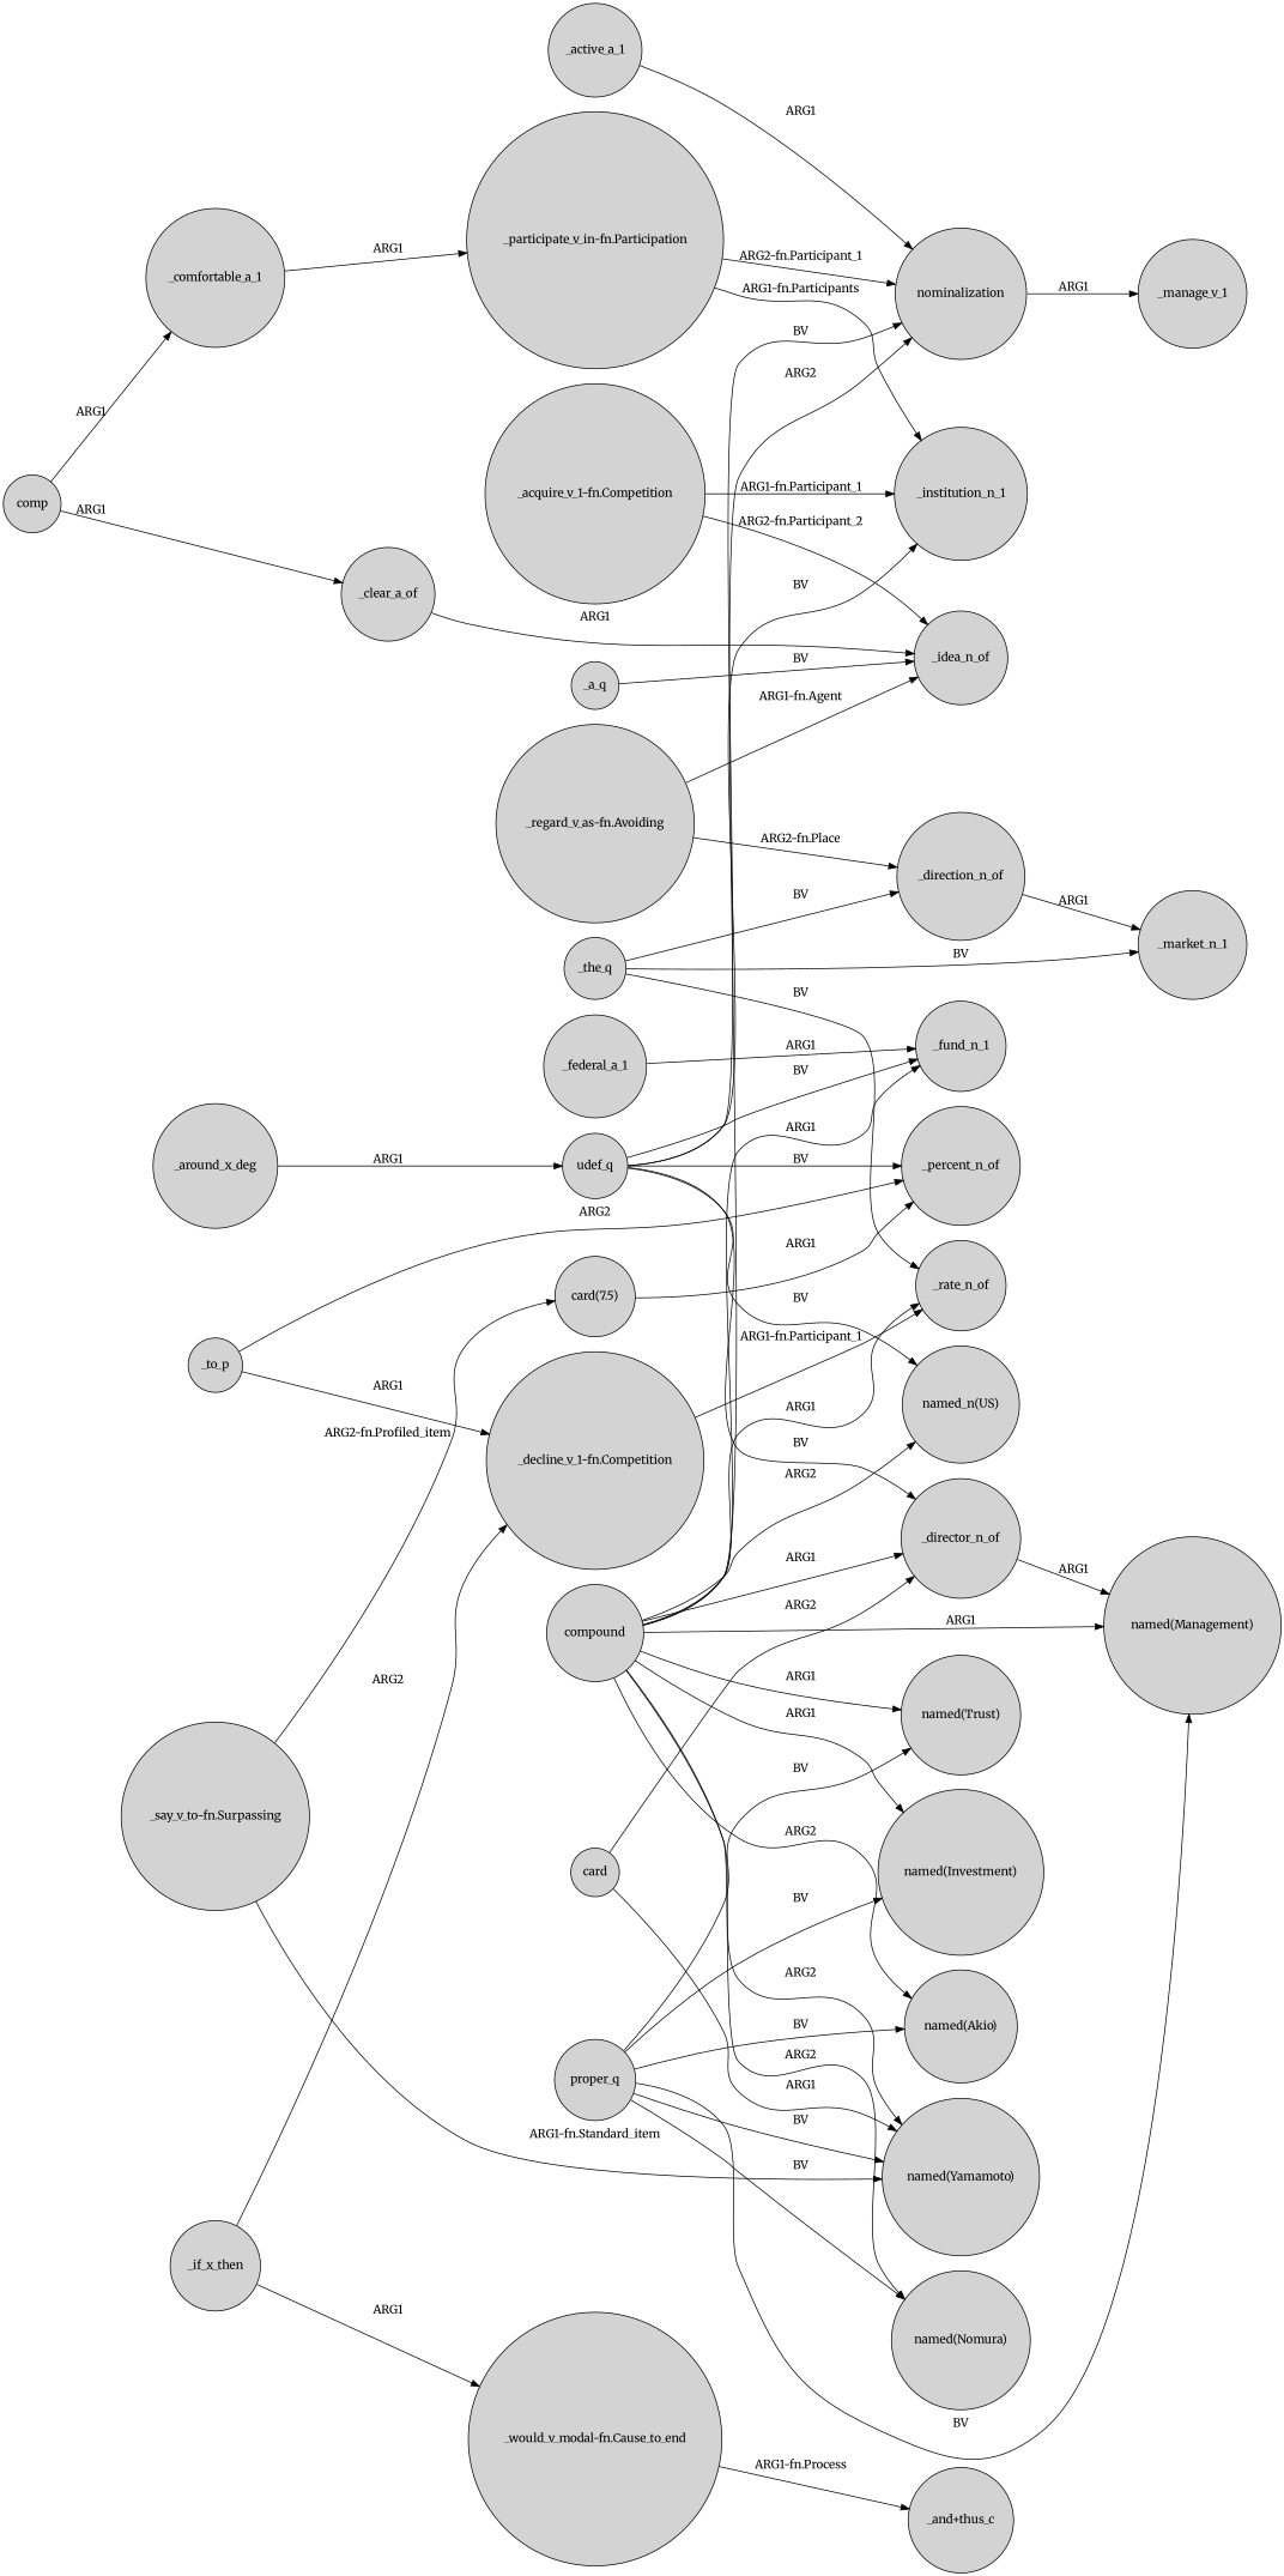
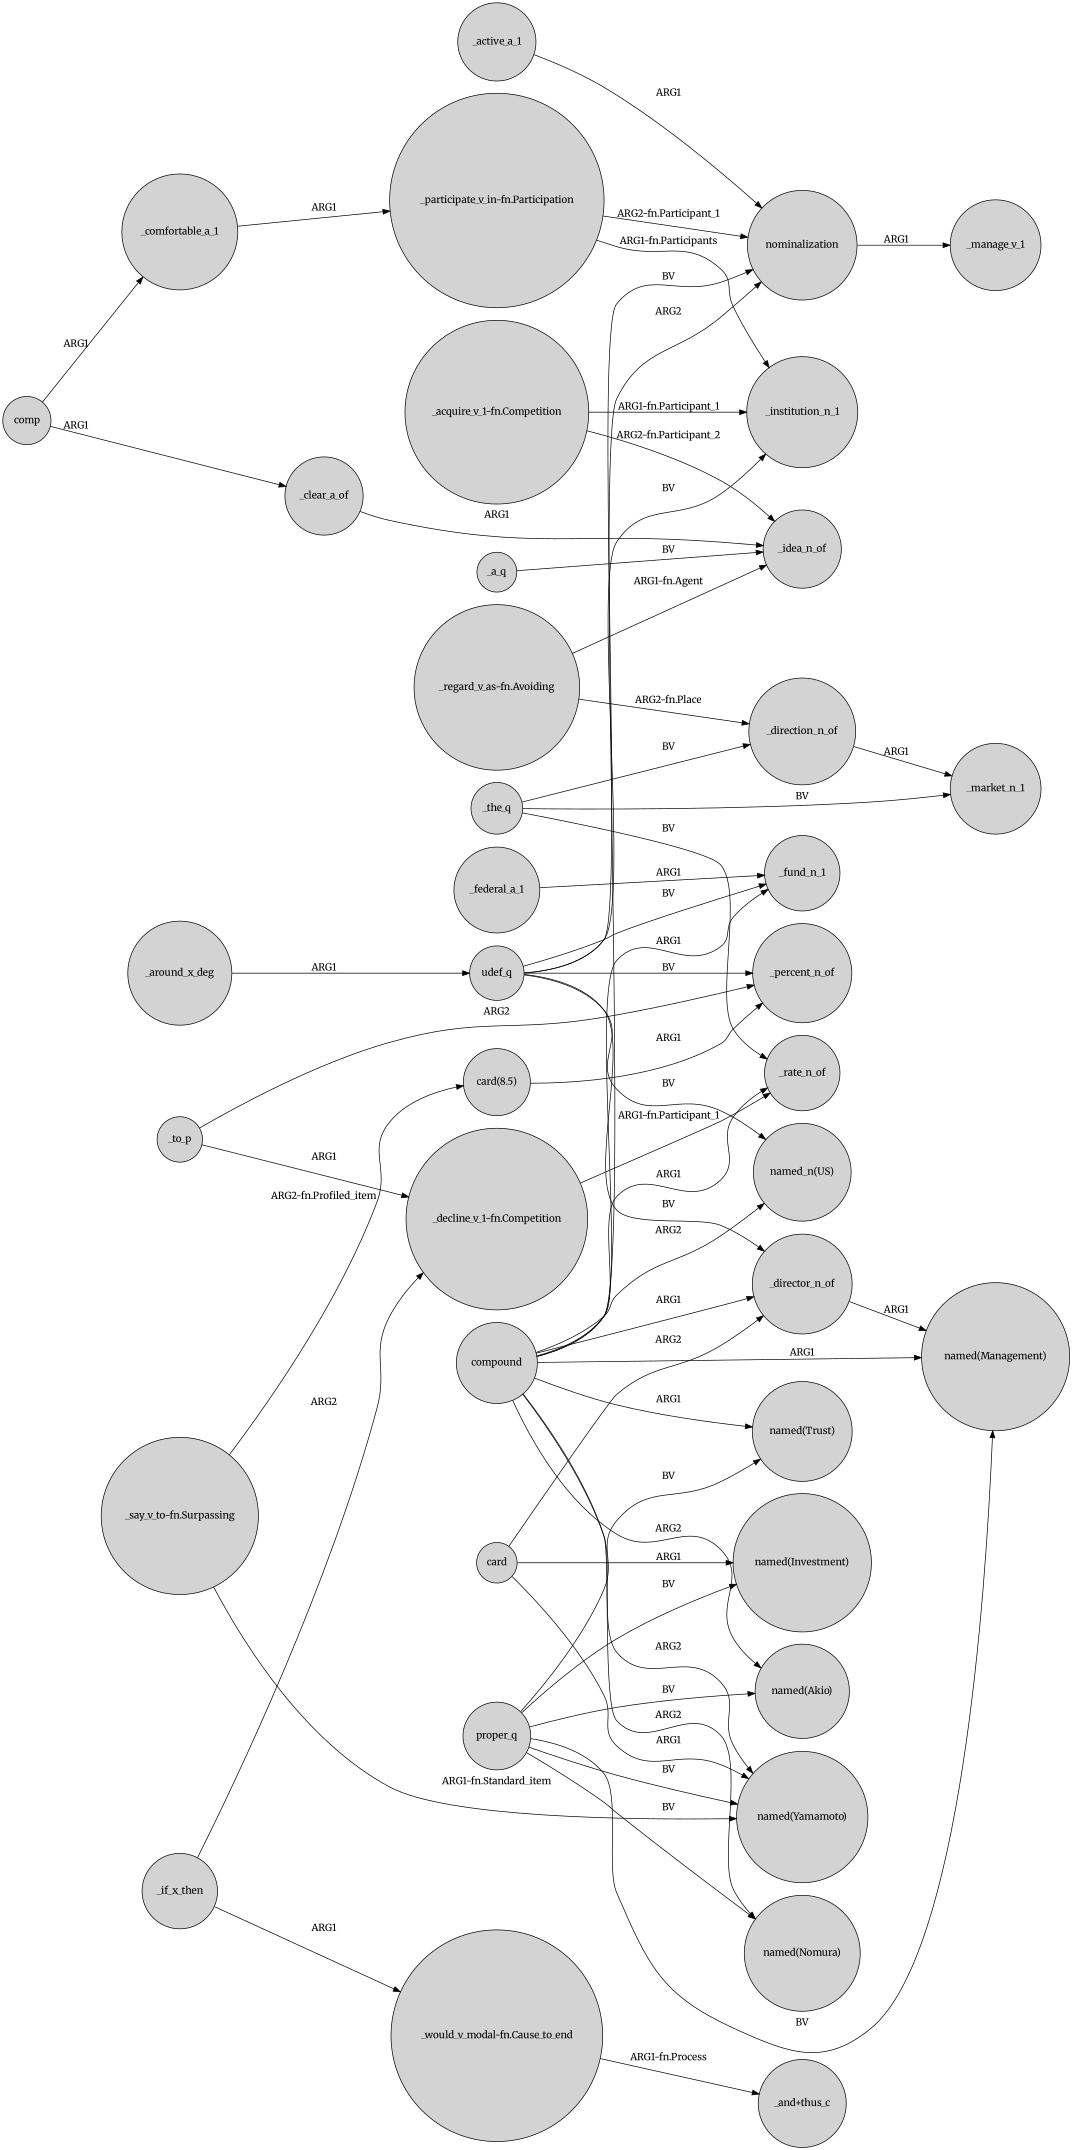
  digraph {
    fontname=Merriweather
    rankdir=LR
    node [fontname=Merriweather shape=circle style=filled]
    edge [fontname=Merriweather]
    udef_q
    _director_n_of
    _fund_n_1
    nominalization
    _institution_n_1
    _percent_n_of
    "named_n(US)"
    "named(Management)"
    _manage_v_1
    compound
    "named(Trust)"
    "named(Akio)"
    _rate_n_of
    "named(Investment)"
    "named(Nomura)"
    "named(Yamamoto)"
    _active_a_1
    _a_q
    _idea_n_of
    proper_q
    "_participate_v_in-fn.Participation"
    _around_x_deg
    "_decline_v_1-fn.Competition"
    comp
    _comfortable_a_1
    _clear_a_of
    "_acquire_v_1-fn.Competition"
    _federal_a_1
    _direction_n_of
    _market_n_1
    _to_p
    n32 [label=card]
    _the_q
    "_regard_v_as-fn.Avoiding"
    _if_x_then
    "_would_v_modal-fn.Cause_to_end"
    "_and+thus_c"
    "_say_v_to-fn.Surpassing"
-   "card(8.5)" [label="card(7.5)"]
+   "card(8.5)"
    udef_q -> _director_n_of [label=BV]
    udef_q -> _fund_n_1 [label=BV]
    udef_q -> nominalization [label=BV]
    udef_q -> _institution_n_1 [label=BV]
    udef_q -> _percent_n_of [label=BV]
    udef_q -> "named_n(US)" [label=BV]
    _director_n_of -> "named(Management)" [label=ARG1]
    nominalization -> _manage_v_1 [label=ARG1]
    compound -> _director_n_of [label=ARG1]
    compound -> _fund_n_1 [label=ARG1]
    compound -> nominalization [label=ARG2]
    compound -> "named_n(US)" [label=ARG2]
    compound -> "named(Management)" [label=ARG1]
    compound -> "named(Trust)" [label=ARG1]
    compound -> "named(Akio)" [label=ARG2]
    compound -> _rate_n_of [label=ARG1]
-   compound -> "named(Investment)" [label=ARG1]
+   n32 -> "named(Investment)" [label=ARG1]
    compound -> "named(Nomura)" [label=ARG2]
    compound -> "named(Yamamoto)" [label=ARG2]
    _active_a_1 -> nominalization [label=ARG1]
    _a_q -> _idea_n_of [label=BV]
    proper_q -> "named(Management)" [label=BV]
    proper_q -> "named(Trust)" [label=BV]
    proper_q -> "named(Akio)" [label=BV]
    proper_q -> "named(Investment)" [label=BV]
    proper_q -> "named(Nomura)" [label=BV]
    proper_q -> "named(Yamamoto)" [label=BV]
    "_participate_v_in-fn.Participation" -> nominalization [label="ARG2-fn.Participant_1"]
    "_participate_v_in-fn.Participation" -> _institution_n_1 [label="ARG1-fn.Participants"]
    _around_x_deg -> udef_q [label=ARG1]
    "_decline_v_1-fn.Competition" -> _rate_n_of [label="ARG1-fn.Participant_1"]
    comp -> _comfortable_a_1 [label=ARG1]
    comp -> _clear_a_of [label=ARG1]
    _comfortable_a_1 -> "_participate_v_in-fn.Participation" [label=ARG1]
    _clear_a_of -> _idea_n_of [label=ARG1]
    "_acquire_v_1-fn.Competition" -> _institution_n_1 [label="ARG1-fn.Participant_1"]
    "_acquire_v_1-fn.Competition" -> _idea_n_of [label="ARG2-fn.Participant_2"]
    _federal_a_1 -> _fund_n_1 [label=ARG1]
    _direction_n_of -> _market_n_1 [label=ARG1]
    _to_p -> _percent_n_of [label=ARG2]
    _to_p -> "_decline_v_1-fn.Competition" [label=ARG1]
    n32 -> _director_n_of [label=ARG2]
    n32 -> "named(Yamamoto)" [label=ARG1]
    _the_q -> _rate_n_of [label=BV]
    _the_q -> _direction_n_of [label=BV]
    _the_q -> _market_n_1 [label=BV]
    "_regard_v_as-fn.Avoiding" -> _idea_n_of [label="ARG1-fn.Agent"]
    "_regard_v_as-fn.Avoiding" -> _direction_n_of [label="ARG2-fn.Place"]
    _if_x_then -> "_decline_v_1-fn.Competition" [label=ARG2]
    _if_x_then -> "_would_v_modal-fn.Cause_to_end" [label=ARG1]
    "_would_v_modal-fn.Cause_to_end" -> "_and+thus_c" [label="ARG1-fn.Process"]
    "_say_v_to-fn.Surpassing" -> "named(Yamamoto)" [label="ARG1-fn.Standard_item"]
    "_say_v_to-fn.Surpassing" -> "card(8.5)" [label="ARG2-fn.Profiled_item"]
    "card(8.5)" -> _percent_n_of [label=ARG1]
  }
